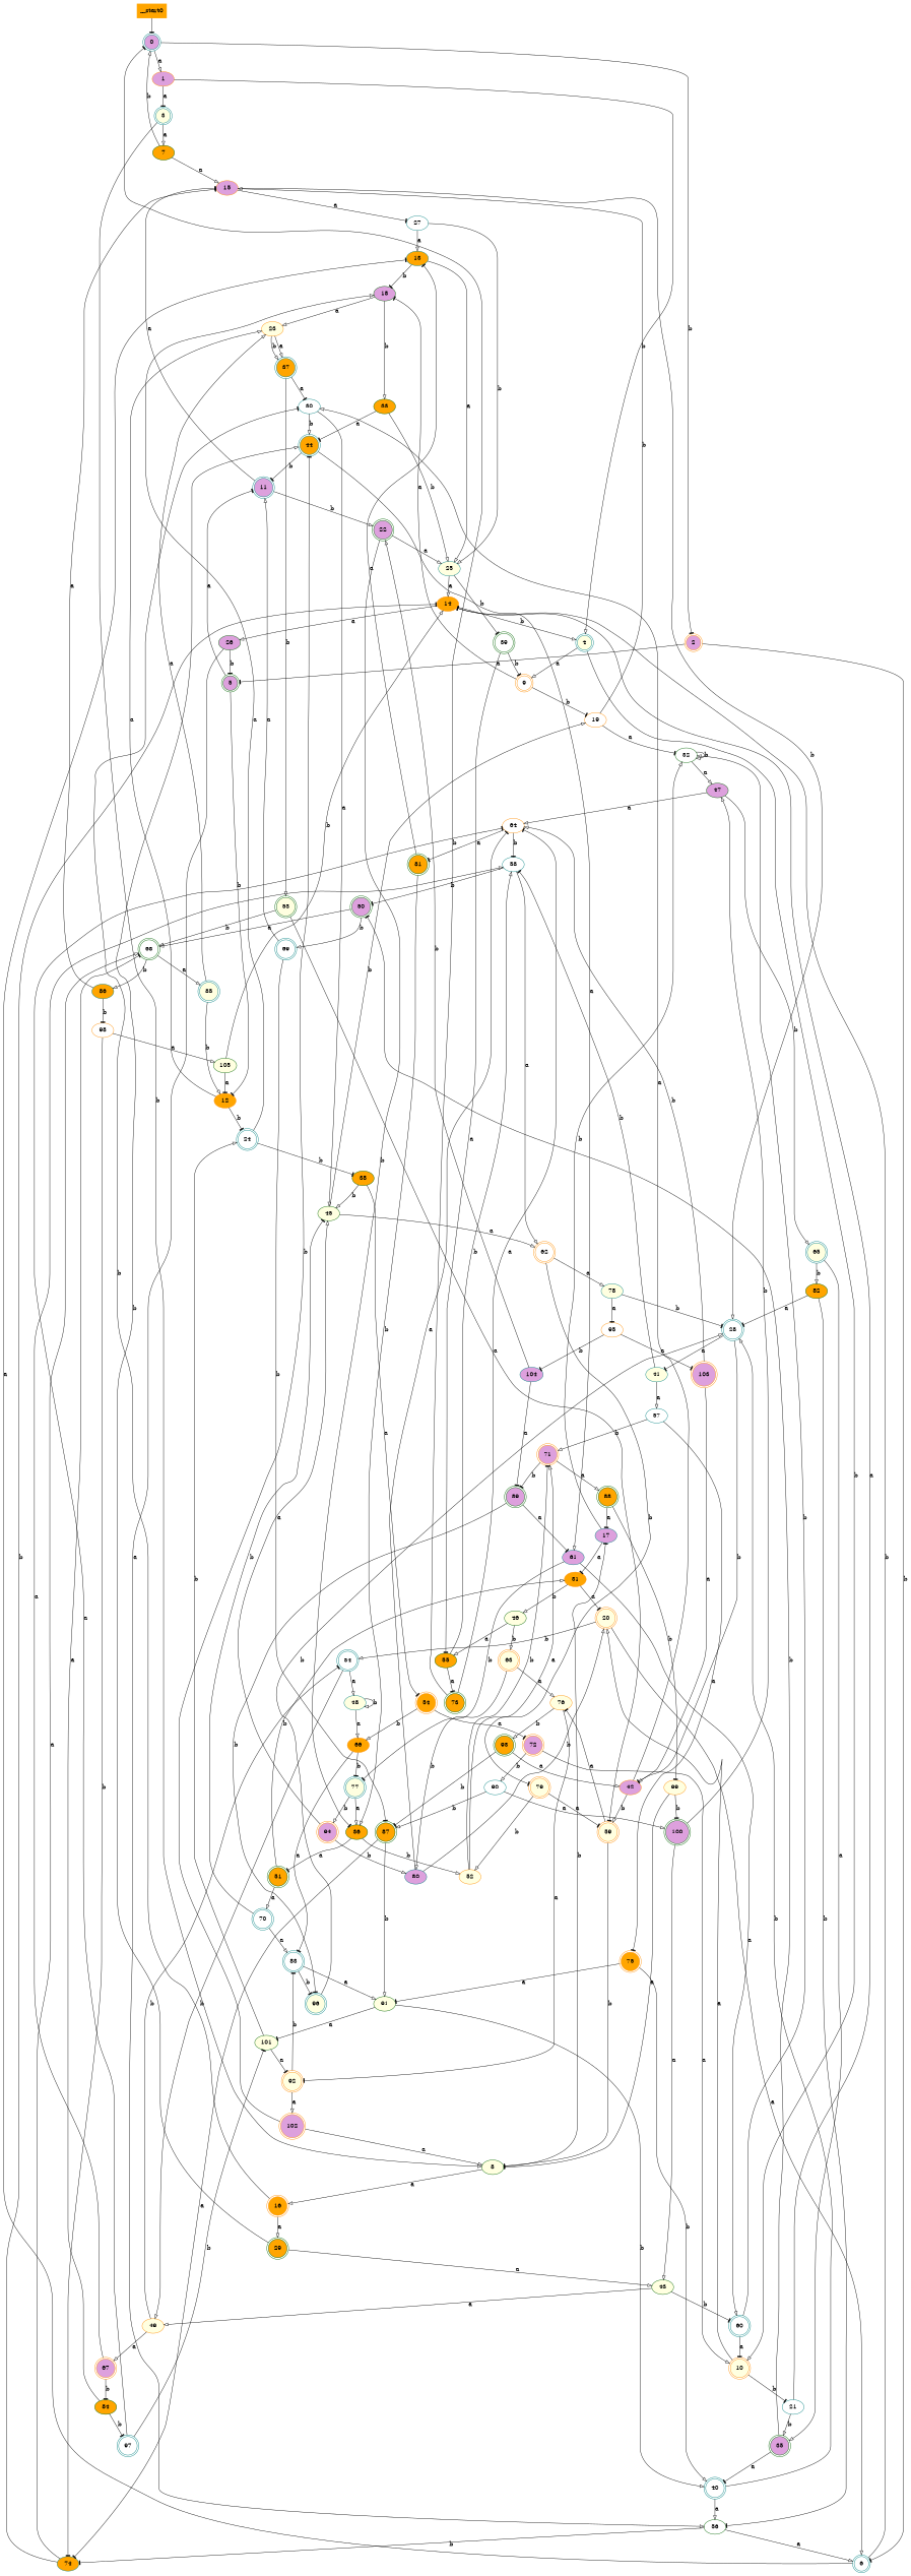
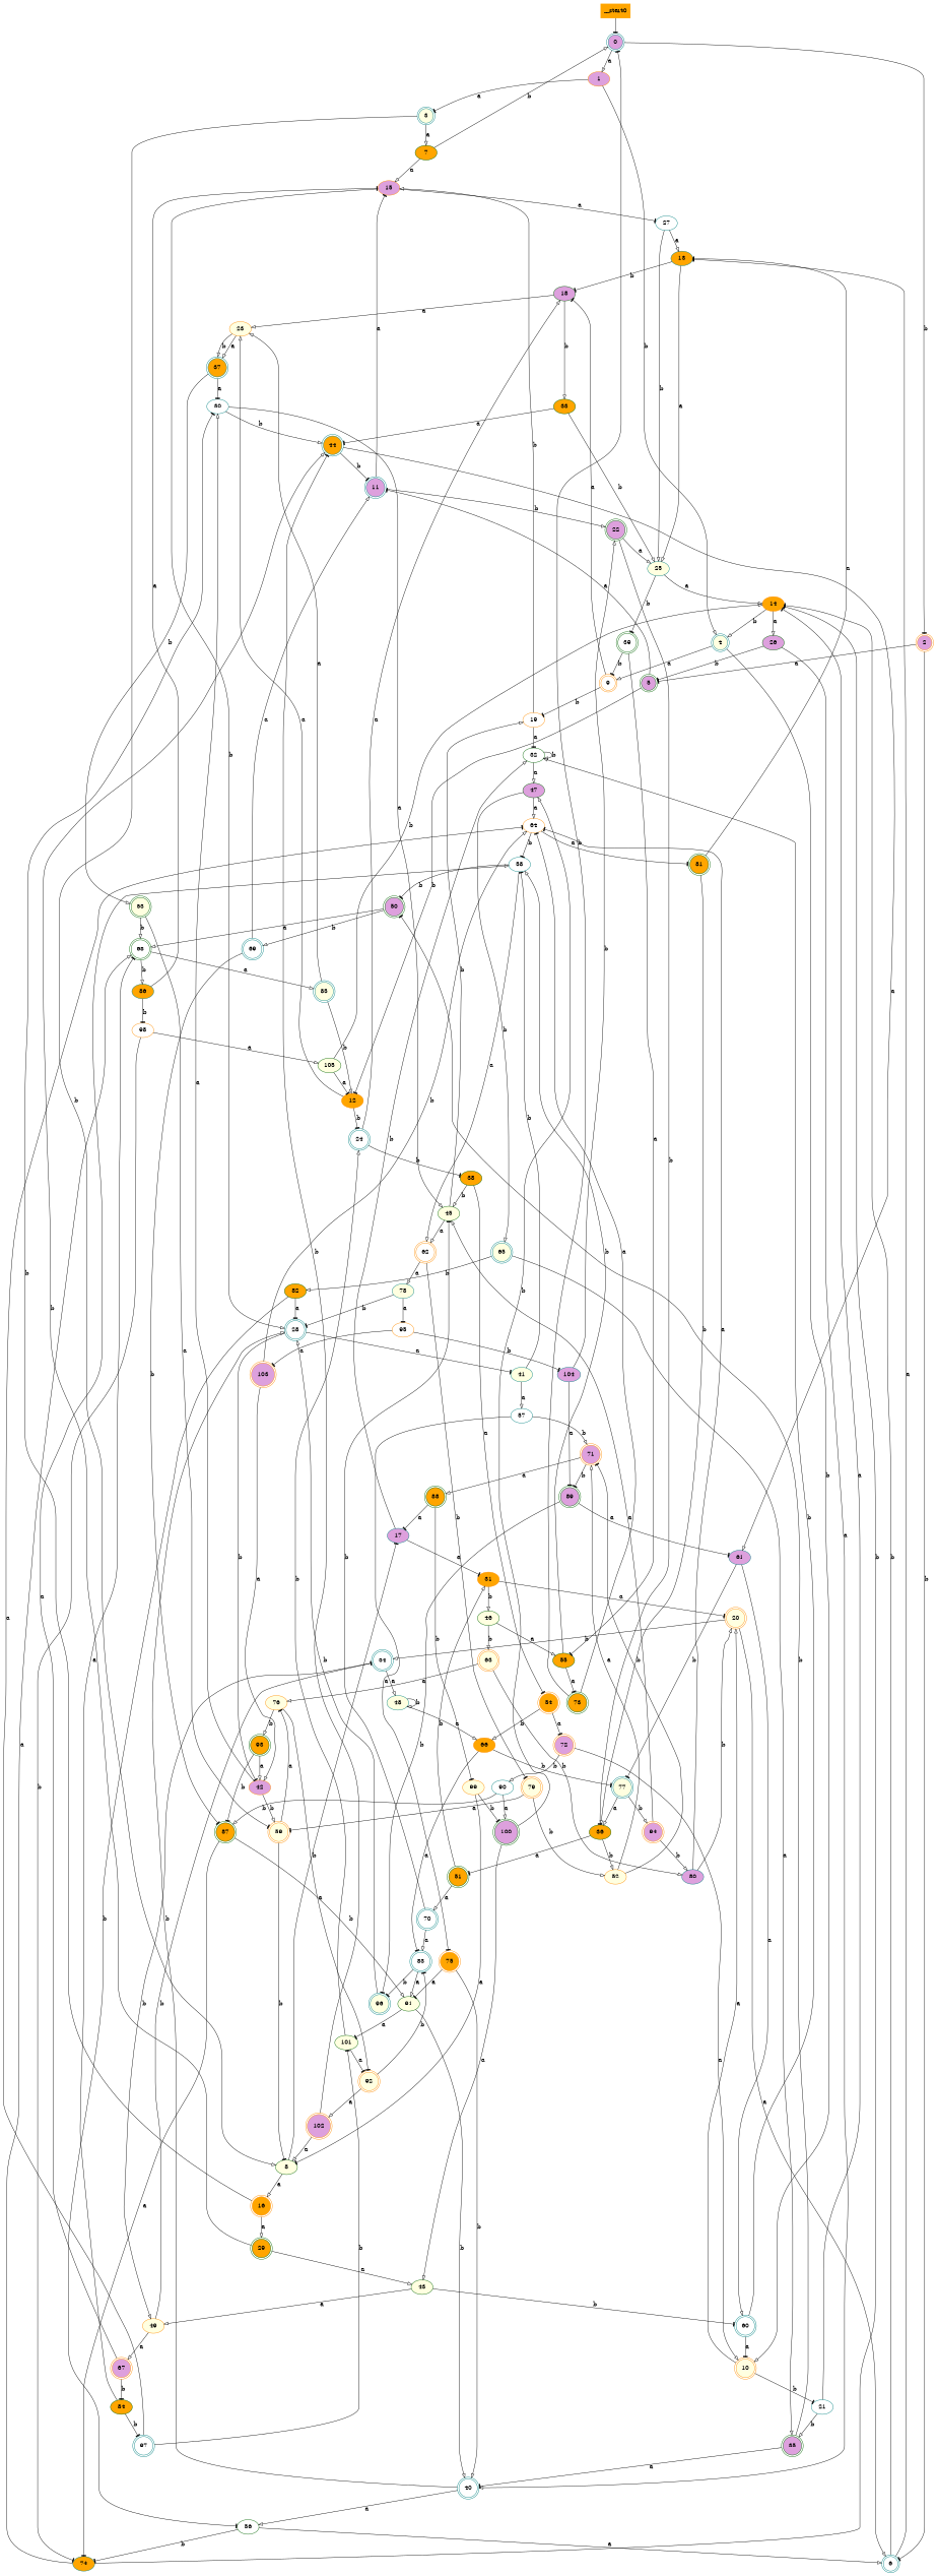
  digraph {
    node [color=teal fillcolor=lightyellow shape=doublecircle style=filled]
    edge [arrowhead=onormal]
    __start0 [color=darkgreen fillcolor=orange shape=none]
    0 [fillcolor=plum]
    1 [color=darkorange fillcolor=plum shape=""]
    2 [color=darkorange fillcolor=plum]
    3
    4
    5 [color=darkgreen fillcolor=plum]
    6 [fillcolor=white]
    7 [color=darkgreen fillcolor=orange shape=""]
    8 [color=darkgreen shape=""]
    9 [color=darkorange fillcolor=white]
    10 [color=darkorange]
    11 [fillcolor=plum]
    12 [color=darkorange fillcolor=orange shape=""]
    13 [fillcolor=orange shape=""]
    14 [color=darkorange fillcolor=orange shape=""]
    15 [color=darkorange fillcolor=plum shape=""]
    16 [color=darkorange fillcolor=orange]
    17 [fillcolor=plum shape=""]
    18 [color=darkgreen fillcolor=plum shape=""]
    19 [color=darkorange fillcolor=white shape=""]
    20 [color=darkorange]
    21 [fillcolor=white shape=""]
    22 [color=darkgreen fillcolor=plum]
    23 [color=darkorange shape=""]
    24 [fillcolor=white]
    25 [shape=""]
    26 [color=darkgreen fillcolor=plum shape=""]
    27 [fillcolor=white shape=""]
    28 [fillcolor=white]
    29 [color=darkgreen fillcolor=orange]
    30 [fillcolor=white shape=""]
    31 [color=darkorange fillcolor=orange shape=""]
    32 [color=darkgreen fillcolor=white shape=""]
    33 [color=darkgreen fillcolor=orange shape=""]
    34 [fillcolor=white]
    35 [color=darkgreen fillcolor=plum]
    36 [color=darkgreen fillcolor=orange shape=""]
    37 [fillcolor=orange]
    38 [color=darkgreen fillcolor=orange shape=""]
    39 [color=darkgreen fillcolor=white]
    40 [fillcolor=white]
    41 [shape=""]
    42 [color=darkorange fillcolor=plum shape=""]
    43 [color=darkgreen shape=""]
    44 [fillcolor=orange]
    45 [color=darkgreen shape=""]
    46 [color=darkgreen shape=""]
    47 [color=darkgreen fillcolor=plum shape=""]
    48 [shape=""]
    49 [color=darkorange shape=""]
    50 [color=darkgreen fillcolor=plum]
    51 [color=darkgreen fillcolor=orange]
    52 [color=darkorange shape=""]
    53 [color=darkgreen]
    54 [color=darkorange fillcolor=orange]
    55 [color=darkgreen fillcolor=orange shape=""]
    56 [color=darkgreen fillcolor=white shape=ellipse]
    57 [fillcolor=white shape=""]
    58 [fillcolor=white shape=""]
    59 [color=darkorange]
    60 [fillcolor=white]
    61 [fillcolor=plum shape=""]
    62 [color=darkorange fillcolor=white]
    63 [color=darkorange]
    64 [color=darkorange fillcolor=white shape=""]
    65
    66 [color=darkorange fillcolor=orange shape=""]
    67 [color=darkorange fillcolor=plum]
    68 [color=darkgreen fillcolor=white]
    69 [fillcolor=white]
    70 [fillcolor=white]
    71 [color=darkorange fillcolor=plum]
    72 [color=darkorange fillcolor=plum]
    73 [color=darkgreen fillcolor=orange]
    74 [fillcolor=orange shape=""]
    75 [color=darkorange fillcolor=orange]
    76 [color=darkorange shape=""]
    77
    78 [shape=""]
    79 [color=darkorange]
    80 [fillcolor=plum shape=""]
    81 [color=darkgreen fillcolor=orange]
    82 [color=darkgreen fillcolor=orange shape=""]
    83 [fillcolor=white]
    84 [color=darkgreen fillcolor=orange shape=""]
    85
    86 [fillcolor=orange shape=""]
    87 [color=darkgreen fillcolor=orange]
    88 [color=darkgreen fillcolor=orange]
    89 [color=darkgreen fillcolor=plum]
    90 [fillcolor=white shape=""]
    91 [color=darkgreen shape=""]
    92 [color=darkorange]
    93 [color=darkgreen fillcolor=orange]
    94 [color=darkorange fillcolor=plum]
    95 [color=darkorange fillcolor=white shape=""]
    96
    97 [fillcolor=white]
    98 [color=darkorange fillcolor=white shape=""]
    99 [color=darkorange shape=""]
    100 [color=darkgreen fillcolor=plum]
    101 [color=darkgreen shape=""]
    102 [color=darkorange fillcolor=plum]
    103 [color=darkorange fillcolor=plum]
    104 [fillcolor=plum shape=""]
    105 [color=darkgreen shape=""]
    __start0 -> 0 [arrowhead=tee]
    0 -> 1 [label=a]
    0 -> 2 [arrowhead=tee label=b]
    1 -> 3 [arrowhead=tee label=a]
    1 -> 4 [label=b]
    2 -> 5 [arrowhead=tee label=a]
    2 -> 6 [arrowhead=tee label=b]
    3 -> 7 [label=a]
    3 -> 8 [label=b]
    4 -> 9 [label=a]
    4 -> 10 [label=b]
    5 -> 11 [arrowhead=tee label=a]
    5 -> 12 [arrowhead=tee label=b]
    6 -> 13 [arrowhead=tee label=a]
    6 -> 14 [arrowhead=tee label=b]
    7 -> 0 [label=b]
    7 -> 15 [label=a]
    8 -> 16 [label=a]
    8 -> 17 [arrowhead=tee label=b]
    9 -> 18 [arrowhead=tee label=a]
    9 -> 19 [arrowhead=tee label=b]
    10 -> 20 [label=a]
    10 -> 21 [arrowhead=tee label=b]
    11 -> 15 [arrowhead=tee label=a]
    11 -> 22 [label=b]
    12 -> 23 [label=a]
    12 -> 24 [arrowhead=tee label=b]
    13 -> 18 [arrowhead=tee label=b]
    13 -> 25 [label=a]
    14 -> 4 [label=b]
    14 -> 26 [label=a]
    15 -> 27 [arrowhead=tee label=a]
    15 -> 28 [label=b]
    16 -> 29 [label=a]
    16 -> 30 [arrowhead=tee label=b]
    17 -> 31 [arrowhead=tee label=a]
    17 -> 32 [label=b]
    18 -> 23 [label=a]
    18 -> 33 [label=b]
    19 -> 15 [label=b]
    19 -> 32 [arrowhead=tee label=a]
    20 -> 6 [label=a]
    20 -> 34 [label=b]
    21 -> 14 [arrowhead=tee label=a]
    21 -> 35 [label=b]
    22 -> 25 [label=a]
    22 -> 36 [arrowhead=tee label=b]
    23 -> 37 [label=a]
    23 -> 37 [label=b]
    24 -> 18 [label=a]
    24 -> 38 [arrowhead=tee label=b]
    25 -> 14 [label=a]
    25 -> 39 [arrowhead=tee label=b]
    26 -> 5 [arrowhead=tee label=b]
-   26 -> 56 [label=a]
+   26 -> 40 [label=a]
    27 -> 13 [label=a]
    27 -> 25 [label=b]
    28 -> 41 [arrowhead=tee label=a]
    28 -> 42 [arrowhead=tee label=b]
    29 -> 43 [label=a]
    29 -> 44 [label=b]
    30 -> 44 [label=b]
    30 -> 45 [label=a]
    31 -> 20 [arrowhead=tee label=a]
    31 -> 46 [label=b]
    32 -> 32 [label=b]
    32 -> 47 [label=a]
    33 -> 25 [label=b]
    33 -> 44 [arrowhead=tee label=a]
    34 -> 48 [label=a]
    34 -> 49 [label=b]
    35 -> 40 [arrowhead=tee label=a]
    35 -> 50 [arrowhead=tee label=b]
    36 -> 51 [arrowhead=tee label=a]
    36 -> 52 [label=b]
    37 -> 30 [arrowhead=tee label=a]
    37 -> 53 [label=b]
    38 -> 45 [label=b]
    38 -> 54 [arrowhead=tee label=a]
    39 -> 9 [arrowhead=tee label=b]
    39 -> 55 [arrowhead=tee label=a]
    40 -> 28 [label=b]
    40 -> 56 [label=a]
    41 -> 57 [label=a]
    41 -> 58 [arrowhead=tee label=b]
    42 -> 30 [label=a]
    42 -> 59 [label=b]
    43 -> 49 [label=a]
    43 -> 60 [arrowhead=tee label=b]
    44 -> 11 [arrowhead=tee label=b]
    44 -> 61 [label=a]
    45 -> 19 [label=b]
    45 -> 62 [label=a]
    46 -> 55 [label=a]
    46 -> 63 [label=b]
    47 -> 64 [label=a]
    47 -> 65 [label=b]
    48 -> 48 [label=b]
    48 -> 66 [label=a]
    49 -> 34 [arrowhead=tee label=b]
    49 -> 67 [label=a]
    50 -> 68 [label=a]
    50 -> 69 [label=b]
    51 -> 31 [label=b]
    51 -> 70 [label=a]
    52 -> 71 [label=a]
    52 -> 71 [arrowhead=tee label=b]
    53 -> 59 [arrowhead=tee label=a]
    53 -> 68 [label=b]
    54 -> 66 [label=b]
    54 -> 72 [arrowhead=tee label=a]
    55 -> 58 [label=b]
    55 -> 73 [arrowhead=tee label=a]
    56 -> 6 [label=a]
    56 -> 74 [arrowhead=tee label=b]
    57 -> 71 [label=b]
    57 -> 75 [arrowhead=tee label=a]
    58 -> 50 [arrowhead=tee label=b]
    58 -> 62 [label=a]
    59 -> 8 [arrowhead=tee label=b]
    59 -> 76 [arrowhead=tee label=a]
    60 -> 10 [arrowhead=tee label=a]
    60 -> 32 [label=b]
    61 -> 60 [label=a]
    61 -> 77 [arrowhead=tee label=b]
    62 -> 78 [label=a]
    62 -> 79 [arrowhead=tee label=b]
    63 -> 76 [label=a]
    63 -> 80 [label=b]
    64 -> 58 [arrowhead=tee label=b]
    64 -> 81 [arrowhead=tee label=a]
    65 -> 35 [label=a]
    65 -> 82 [label=b]
    66 -> 77 [arrowhead=tee label=b]
    66 -> 83 [arrowhead=tee label=a]
    67 -> 58 [label=a]
    67 -> 84 [arrowhead=tee label=b]
    68 -> 85 [label=a]
    68 -> 86 [label=b]
    69 -> 11 [label=a]
    69 -> 87 [arrowhead=tee label=b]
    70 -> 45 [arrowhead=tee label=b]
    70 -> 83 [label=a]
    71 -> 88 [label=a]
    71 -> 89 [arrowhead=tee label=b]
    72 -> 10 [label=a]
    72 -> 90 [label=b]
    73 -> 0 [arrowhead=tee label=b]
    73 -> 64 [arrowhead=tee label=a]
    74 -> 14 [arrowhead=tee label=b]
    74 -> 68 [label=a]
    75 -> 40 [label=b]
    75 -> 91 [arrowhead=tee label=a]
    76 -> 92 [arrowhead=tee label=a]
    76 -> 93 [label=b]
    77 -> 36 [label=a]
    77 -> 94 [label=b]
    78 -> 28 [arrowhead=tee label=b]
    78 -> 95 [arrowhead=tee label=a]
    79 -> 52 [label=b]
    79 -> 59 [arrowhead=tee label=a]
    80 -> 20 [label=b]
    80 -> 64 [arrowhead=tee label=a]
    81 -> 13 [arrowhead=tee label=a]
    81 -> 36 [label=b]
    82 -> 28 [arrowhead=tee label=a]
    82 -> 56 [arrowhead=tee label=b]
    83 -> 91 [label=a]
    83 -> 96 [arrowhead=tee label=b]
    84 -> 68 [arrowhead=tee label=a]
    84 -> 97 [arrowhead=tee label=b]
    85 -> 12 [label=b]
    85 -> 23 [label=a]
    86 -> 15 [arrowhead=tee label=a]
    86 -> 98 [arrowhead=tee label=b]
    87 -> 74 [arrowhead=tee label=a]
    87 -> 91 [label=b]
    88 -> 17 [arrowhead=tee label=a]
    88 -> 99 [arrowhead=tee label=b]
    89 -> 61 [arrowhead=tee label=a]
    89 -> 96 [arrowhead=tee label=b]
    90 -> 87 [label=b]
    90 -> 100 [label=a]
    91 -> 40 [label=b]
    91 -> 101 [arrowhead=tee label=a]
    92 -> 83 [arrowhead=tee label=b]
    92 -> 102 [label=a]
    93 -> 42 [label=a]
    93 -> 87 [arrowhead=tee label=b]
    94 -> 45 [label=a]
    94 -> 80 [label=b]
    95 -> 103 [arrowhead=tee label=a]
    95 -> 104 [arrowhead=tee label=b]
    96 -> 28 [label=b]
    97 -> 64 [arrowhead=tee label=a]
    97 -> 101 [arrowhead=tee label=b]
    98 -> 74 [arrowhead=tee label=b]
    98 -> 105 [label=a]
    99 -> 8 [arrowhead=tee label=a]
    99 -> 100 [arrowhead=tee label=b]
    100 -> 43 [label=a]
    100 -> 47 [label=b]
    101 -> 24 [label=b]
    101 -> 92 [arrowhead=tee label=a]
    102 -> 8 [label=a]
    102 -> 44 [arrowhead=tee label=b]
    103 -> 42 [label=a]
    103 -> 64 [label=b]
    104 -> 22 [label=b]
    104 -> 89 [arrowhead=tee label=a]
    105 -> 12 [arrowhead=tee label=a]
    105 -> 14 [label=b]
  }
